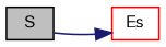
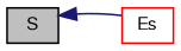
  digraph {
    rankdir=LR
    node [fontname=FreeSans fontsize=10 shape=record]
    n1 [color=black fillcolor=grey75 fontcolor=black height=0.2 label=S style=filled width=0.4]
    n2 [color=red height=0.2 label=Es width=0.4]
-   n1 -> n2 [color=midnightblue fontname=FreeSans fontsize=10 labelfontname=FreeSans labelfontsize=10 style=solid]
+   n2 -> n1 [color=midnightblue fontname=FreeSans fontsize=10 labelfontname=FreeSans labelfontsize=10 style=solid]
  }
